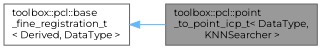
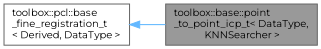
  digraph {
    rankdir=LR
    fontname=Montserrat
    node [color=gray40 fontname=Montserrat fontsize=10 shape=box style=filled]
-   n1 [fillcolor=grey60 fontcolor=black height=0.2 label="toolbox::pcl::point\l_to_point_icp_t\< DataType,\l KNNSearcher \>" width=0.4]
+   n1 [fillcolor=grey60 fontcolor=black height=0.2 label="toolbox::base::point\l_to_point_icp_t\< DataType,\l KNNSearcher \>" width=0.4]
    n2 [fillcolor=white height=0.2 label="toolbox::pcl::base\l_fine_registration_t\l\< Derived, DataType \>" width=0.4]
    n2 -> n1 [color=steelblue1 dir=back fontname=Montserrat fontsize=10 labelfontname=Helvetica labelfontsize=10 style=solid]
  }
